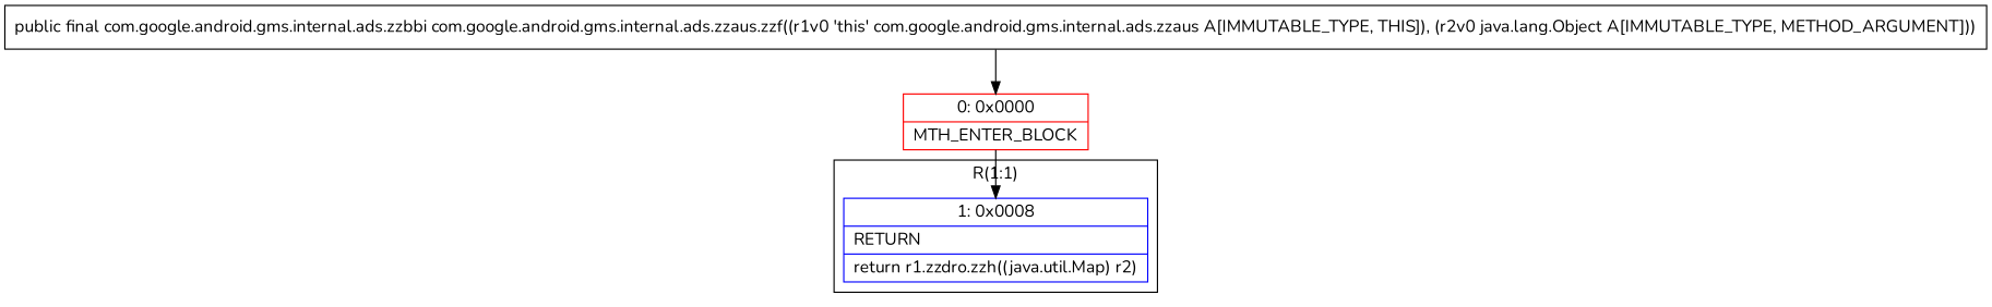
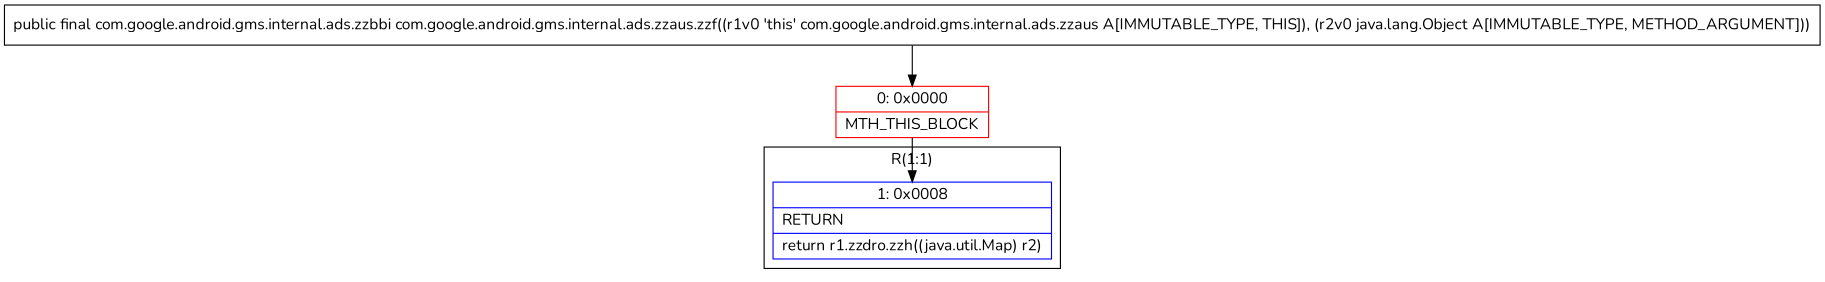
  digraph {
    fontname=Nunito
    node [shape=record fontname=Nunito]
    edge [fontname=Nunito]
    n1 [color=blue label="{1\:\ 0x0008|RETURN\l|return r1.zzdro.zzh((java.util.Map) r2)\l}"]
-   n2 [color=red label="{0\:\ 0x0000|MTH_ENTER_BLOCK\l}"]
+   n2 [color=red label="{0\:\ 0x0000|MTH_THIS_BLOCK\l}"]
    n3 [label="{public final com.google.android.gms.internal.ads.zzbbi com.google.android.gms.internal.ads.zzaus.zzf((r1v0 'this' com.google.android.gms.internal.ads.zzaus A[IMMUTABLE_TYPE, THIS]), (r2v0 java.lang.Object A[IMMUTABLE_TYPE, METHOD_ARGUMENT])) }"]
    subgraph cluster_1 {
      label="R(1:1)"
      n1
    }
    n2 -> n1
    n3 -> n2
  }
